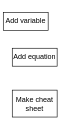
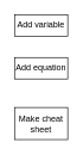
  <mxCell id="0" />
  <mxCell id="1" parent="0" />
- <mxCell id="2" value="Add variable" style="rounded=0;whiteSpace=wrap;html=1;" parent="1" vertex="1"><mxGeometry x="5" y="20" width="75" height="30" as="geometry" /></mxCell>
+ <mxCell id="2" value="Add variable" style="rounded=0;whiteSpace=wrap;html=1;" parent="1" vertex="1"><mxGeometry x="20" y="20" width="75" height="30" as="geometry" /></mxCell>
  <mxCell id="3" value="Add equation" style="rounded=0;whiteSpace=wrap;html=1;" parent="1" vertex="1"><mxGeometry x="20" y="80" width="75" height="30" as="geometry" /></mxCell>
  <mxCell id="4" value="Make cheat sheet" style="rounded=0;whiteSpace=wrap;html=1;" parent="1" vertex="1"><mxGeometry x="20" y="150" width="75" height="45" as="geometry" /></mxCell>
